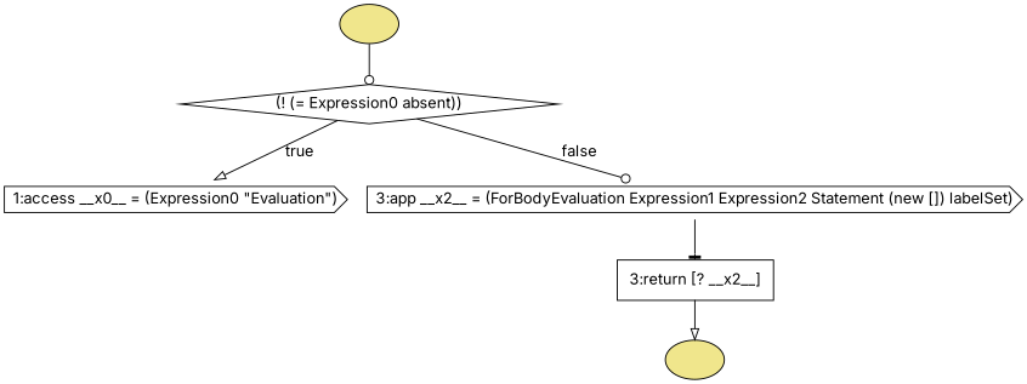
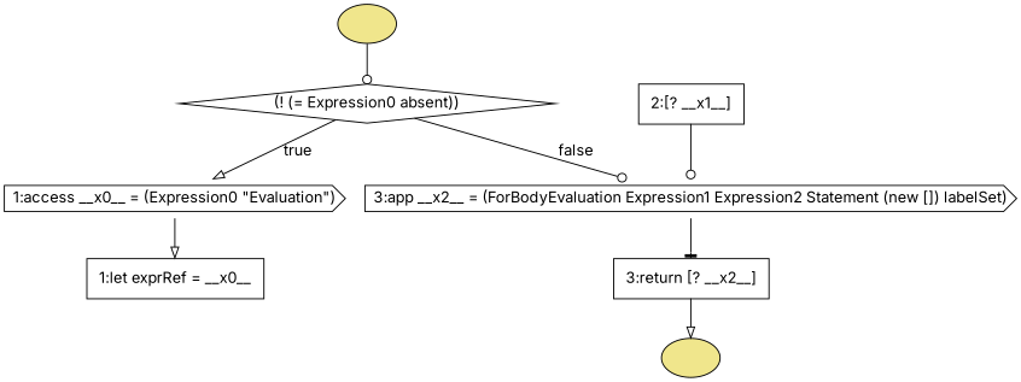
  digraph {
    fontname=Inter
    node [color=black fillcolor=white fontname=Inter shape=none style=filled]
    edge [arrowhead=odot color=black fontname=Inter]
    n1 [fillcolor=khaki label=" " shape=ellipse]
    n2 [label=<<font color="black">(! (= Expression0 absent))</font>> shape=diamond]
    n3 [label=<<font color="black">1:access __x0__ = (Expression0 &quot;Evaluation&quot;)</font>> shape=cds]
    n4 [label=<<font color="black">3:app __x2__ = (ForBodyEvaluation Expression1 Expression2 Statement (new []) labelSet)</font>> shape=cds]
+   n5 [label=<<font color="black">     <table border="0" cellborder="1" cellspacing="0" cellpadding="10">       <tr><td align="left">1:let exprRef = __x0__</td></tr>     </table>   </font>> margin=0]
    n6 [label=<<font color="black">     <table border="0" cellborder="1" cellspacing="0" cellpadding="10">       <tr><td align="left">3:return [? __x2__]</td></tr>     </table>   </font>> margin=0]
    n7 [fillcolor=khaki label=" " shape=ellipse]
+   n8 [label=<<font color="black">     <table border="0" cellborder="1" cellspacing="0" cellpadding="10">       <tr><td align="left">2:[? __x1__]</td></tr>     </table>   </font>> margin=0]
    n1 -> n2
    n2 -> n3 [arrowhead=onormal label=<<font color="black">true</font>>]
    n2 -> n4 [label=<<font color="black">false</font>>]
+   n3 -> n5 [arrowhead=onormal]
    n4 -> n6 [arrowhead=tee]
    n6 -> n7 [arrowhead=onormal]
+   n8 -> n4
  }
